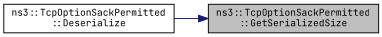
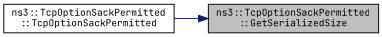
  digraph {
    rankdir=RL
    fontname="JetBrains Mono"
    node [color=black fontname="JetBrains Mono" fontsize=10 shape=record style=filled]
    n1 [fillcolor=grey75 fontcolor=black height=0.2 label="ns3::TcpOptionSackPermitted\l::GetSerializedSize" width=0.4]
-   n2 [fillcolor=white height=0.2 label="ns3::TcpOptionSackPermitted\l::Deserialize" width=0.4]
+   n2 [fillcolor=white height=0.2 label="ns3::TcpOptionSackPermitted\l::TcpOptionSackPermitted" width=0.4]
    n1 -> n2 [color=midnightblue dir=back fontname="JetBrains Mono" fontsize=10 labelfontname=Helvetica labelfontsize=10 style=solid]
  }
